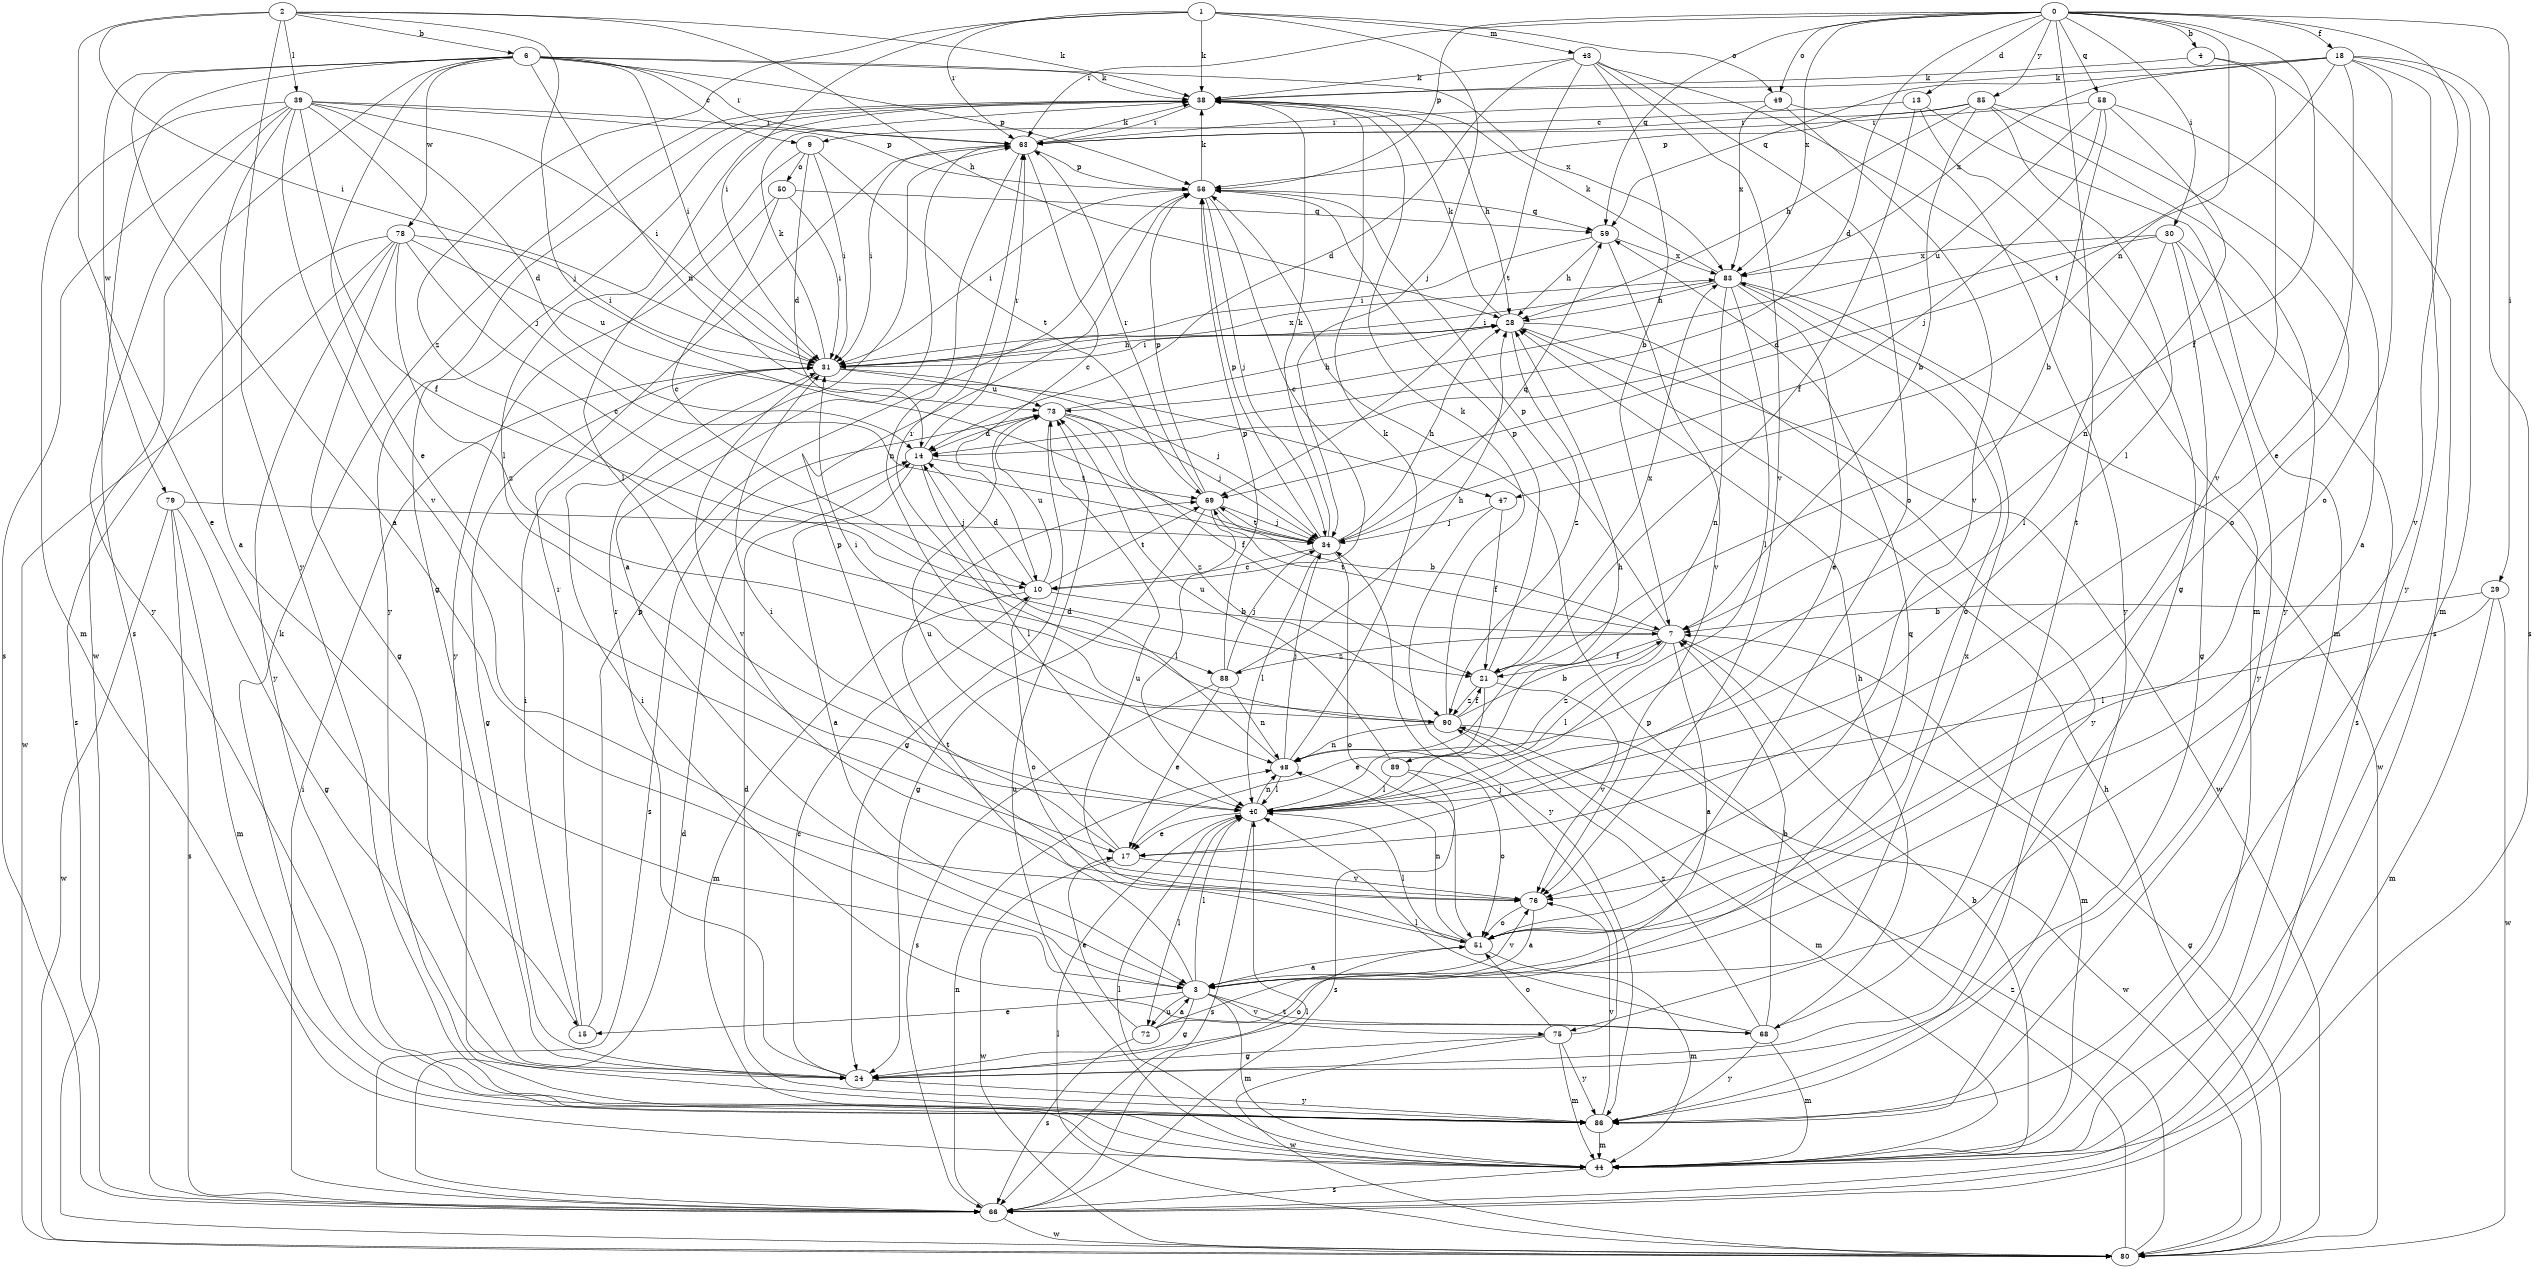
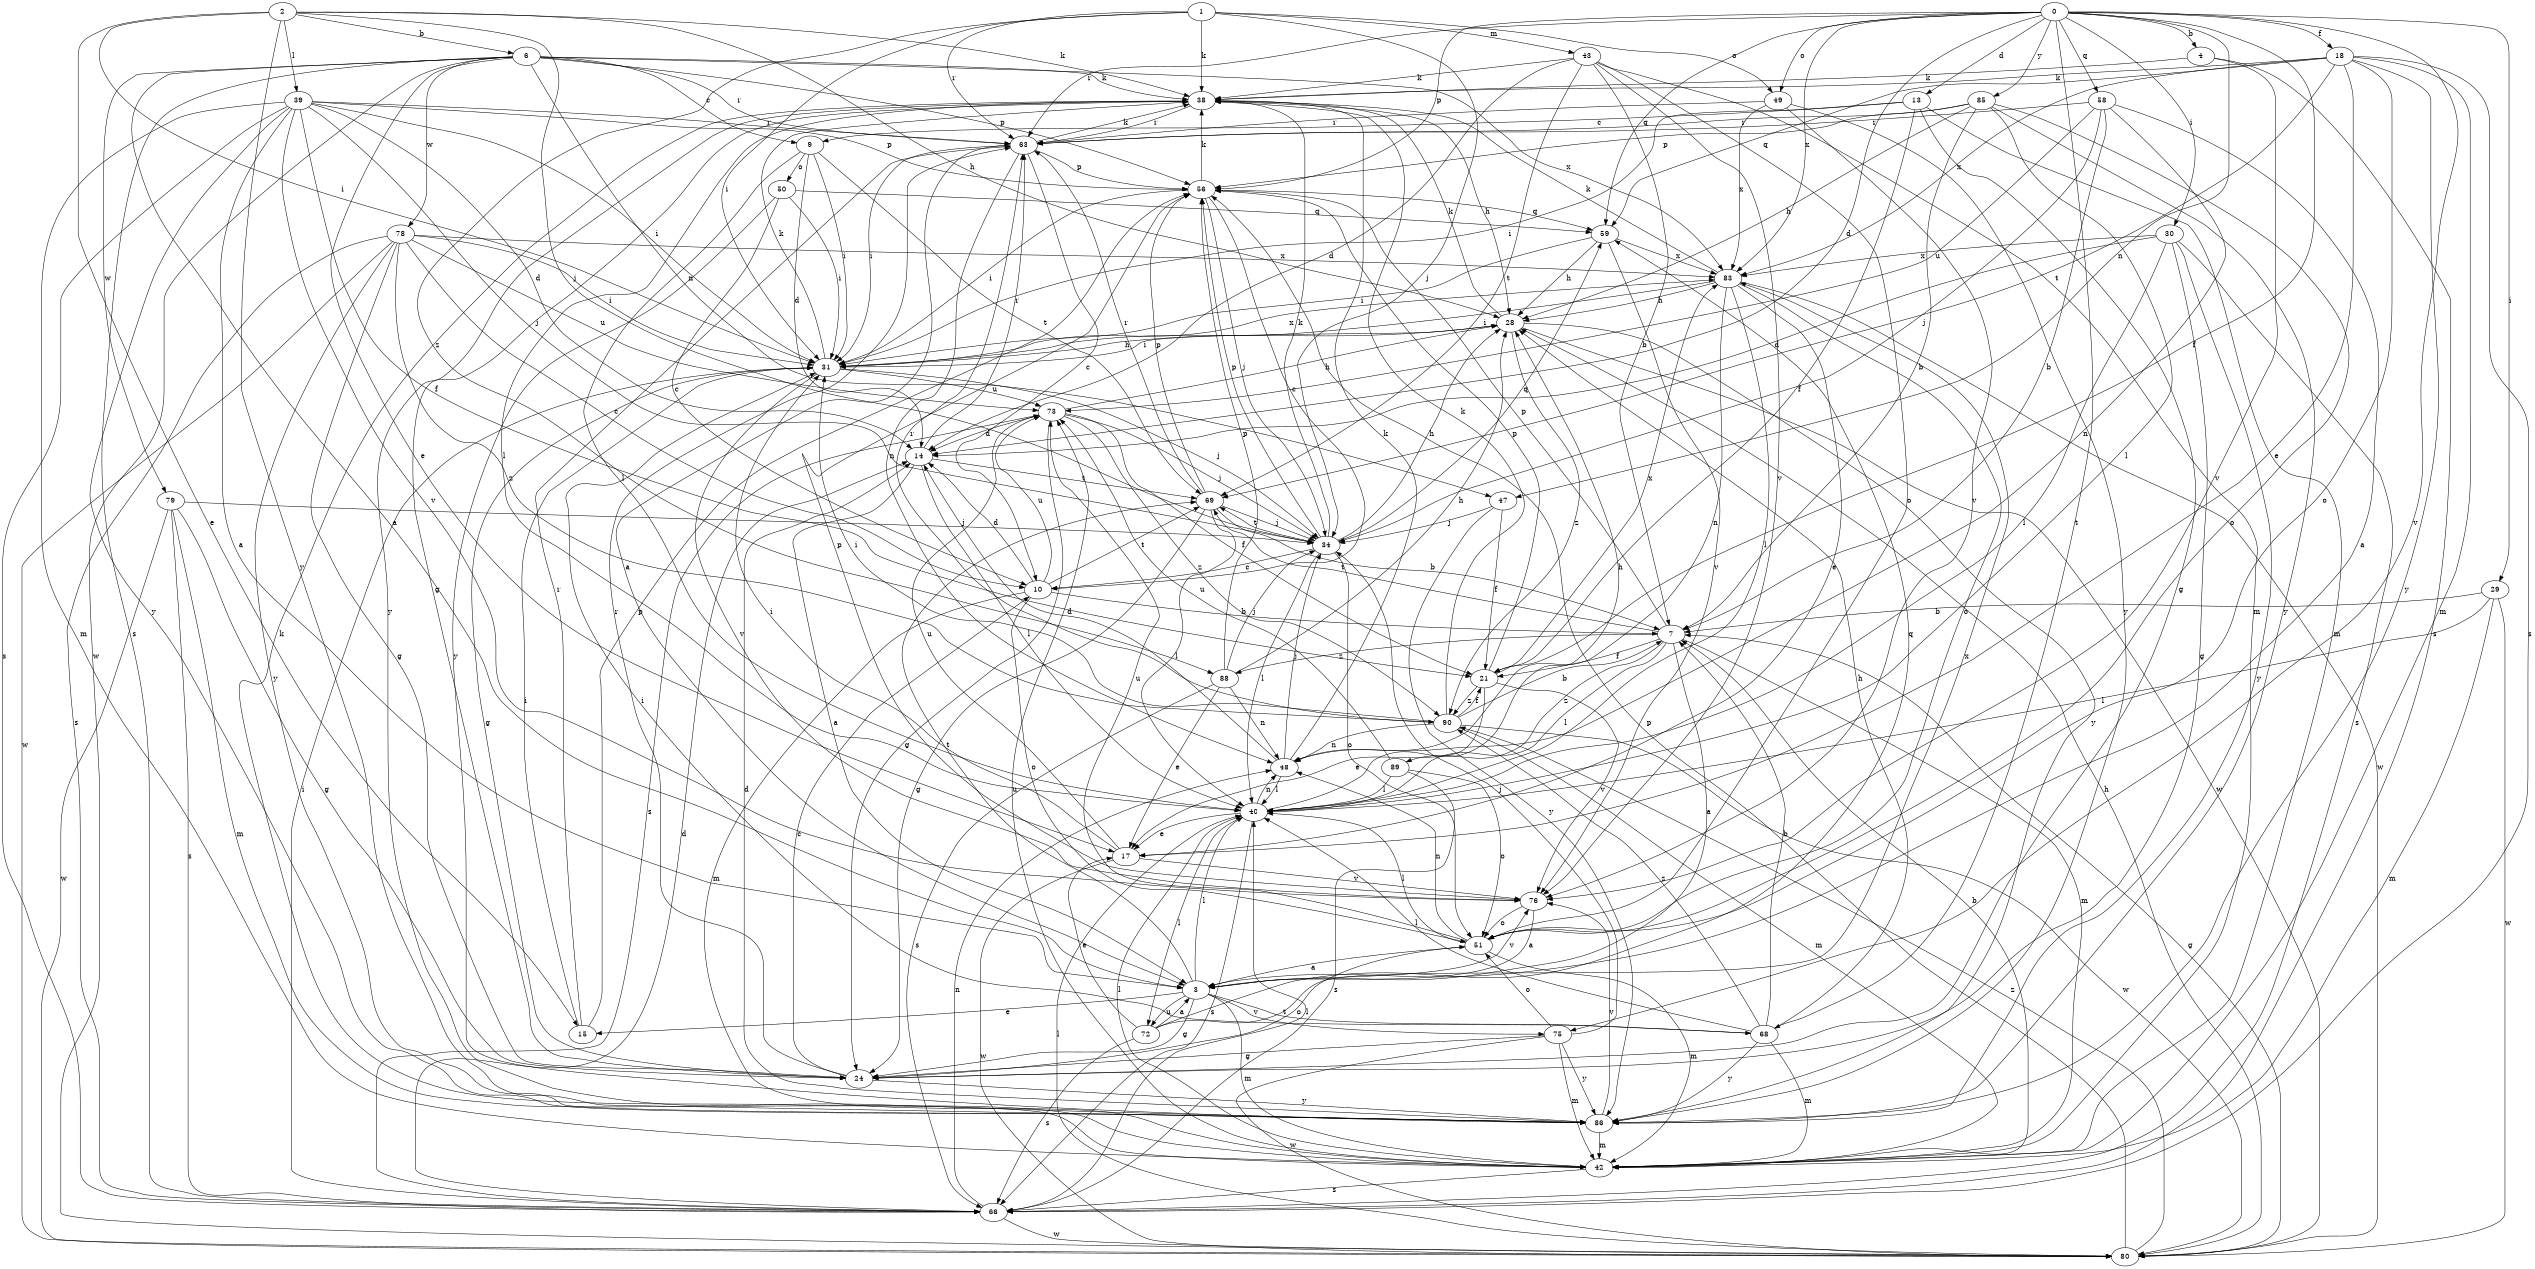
  strict digraph {
    0
    4
    13
    14
    n5 [label=18]
    21
    29
    30
    47
    49
    56
    58
    59
    63
    68
    75
    83
    85
    38
    76
    66
    24
-   44
+   44 [label=42]
    9
    3
    40
    69
    86
    17
    51
    90
    80
    7
    34
    31
    10
    73
    48
    28
    1
    43
    88
    2
    6
    15
    39
    78
    79
    72
    50
    89
    0 -> 4 [label=b]
    0 -> 13 [label=d]
    0 -> 14 [label=d]
    0 -> n5 [label=f]
    0 -> 21 [label=f]
    0 -> 29 [label=i]
    0 -> 30 [label=i]
    0 -> 47 [label=n]
    0 -> 49 [label=o]
    0 -> 56 [label=p]
    0 -> 58 [label=q]
    0 -> 59 [label=q]
    0 -> 63 [label=r]
    0 -> 68 [label=t]
    0 -> 75 [label=v]
    0 -> 83 [label=x]
    0 -> 85 [label=y]
    4 -> 38 [label=k]
    4 -> 76 [label=v]
    4 -> 66 [label=s]
    13 -> 21 [label=f]
    13 -> 24 [label=g]
    13 -> 44 [label=m]
    13 -> 9 [label=c]
    14 -> 63 [label=r]
    14 -> 3 [label=a]
    14 -> 40 [label=l]
    14 -> 69 [label=t]
    n5 -> 59 [label=q]
    n5 -> 83 [label=x]
    n5 -> 38 [label=k]
    n5 -> 66 [label=s]
    n5 -> 44 [label=m]
    n5 -> 69 [label=t]
    n5 -> 86 [label=y]
    n5 -> 17 [label=e]
    n5 -> 51 [label=o]
    21 -> 56 [label=p]
    21 -> 83 [label=x]
    21 -> 76 [label=v]
    21 -> 17 [label=e]
    21 -> 90 [label=z]
    29 -> 44 [label=m]
    29 -> 40 [label=l]
    29 -> 80 [label=w]
    29 -> 7 [label=b]
    30 -> 14 [label=d]
    30 -> 83 [label=x]
    30 -> 66 [label=s]
    30 -> 24 [label=g]
    30 -> 40 [label=l]
    30 -> 86 [label=y]
    47 -> 21 [label=f]
    47 -> 86 [label=y]
    47 -> 34 [label=j]
    49 -> 63 [label=r]
    49 -> 83 [label=x]
    49 -> 76 [label=v]
    49 -> 86 [label=y]
    56 -> 59 [label=q]
    56 -> 38 [label=k]
    56 -> 34 [label=j]
    56 -> 31 [label=i]
    56 -> 10 [label=c]
    58 -> 63 [label=r]
    58 -> 3 [label=a]
    58 -> 7 [label=b]
    58 -> 34 [label=j]
    58 -> 73 [label=u]
    58 -> 48 [label=n]
    59 -> 83 [label=x]
    59 -> 76 [label=v]
    59 -> 31 [label=i]
    59 -> 28 [label=h]
    63 -> 56 [label=p]
    63 -> 38 [label=k]
    63 -> 3 [label=a]
    63 -> 31 [label=i]
    63 -> 10 [label=c]
    63 -> 48 [label=n]
    68 -> 44 [label=m]
    68 -> 40 [label=l]
    68 -> 86 [label=y]
    68 -> 90 [label=z]
    68 -> 7 [label=b]
    68 -> 31 [label=i]
    68 -> 28 [label=h]
    75 -> 24 [label=g]
    75 -> 44 [label=m]
    75 -> 86 [label=y]
    75 -> 51 [label=o]
    75 -> 80 [label=w]
    75 -> 34 [label=j]
    83 -> 38 [label=k]
    83 -> 40 [label=l]
    83 -> 17 [label=e]
    83 -> 51 [label=o]
    83 -> 80 [label=w]
    83 -> 31 [label=i]
    83 -> 48 [label=n]
    83 -> 28 [label=h]
    85 -> 56 [label=p]
    85 -> 63 [label=r]
    85 -> 40 [label=l]
    85 -> 86 [label=y]
    85 -> 51 [label=o]
    85 -> 7 [label=b]
    85 -> 28 [label=h]
    38 -> 63 [label=r]
    38 -> 24 [label=g]
    38 -> 40 [label=l]
    38 -> 86 [label=y]
    38 -> 28 [label=h]
    76 -> 56 [label=p]
    76 -> 3 [label=a]
    76 -> 51 [label=o]
    66 -> 14 [label=d]
    66 -> 40 [label=l]
    66 -> 80 [label=w]
    66 -> 31 [label=i]
    66 -> 48 [label=n]
    24 -> 63 [label=r]
    24 -> 86 [label=y]
    24 -> 51 [label=o]
    24 -> 10 [label=c]
    44 -> 38 [label=k]
    44 -> 66 [label=s]
    44 -> 40 [label=l]
    44 -> 7 [label=b]
    44 -> 73 [label=u]
    9 -> 14 [label=d]
    9 -> 40 [label=l]
    9 -> 69 [label=t]
    9 -> 31 [label=i]
    9 -> 50 [label=o]
    3 -> 68 [label=t]
    3 -> 75 [label=v]
    3 -> 76 [label=v]
    3 -> 24 [label=g]
    3 -> 44 [label=m]
    3 -> 40 [label=l]
    3 -> 69 [label=t]
    3 -> 15 [label=e]
    3 -> 72 [label=u]
    40 -> 66 [label=s]
    40 -> 17 [label=e]
    40 -> 48 [label=n]
    40 -> 28 [label=h]
    40 -> 72 [label=l]
    69 -> 56 [label=p]
    69 -> 63 [label=r]
    69 -> 24 [label=g]
    69 -> 40 [label=l]
    69 -> 7 [label=b]
    69 -> 34 [label=j]
    86 -> 14 [label=d]
    86 -> 76 [label=v]
    86 -> 44 [label=m]
    17 -> 76 [label=v]
    17 -> 80 [label=w]
    17 -> 31 [label=i]
    17 -> 73 [label=u]
    51 -> 44 [label=m]
    51 -> 3 [label=a]
    51 -> 40 [label=l]
    51 -> 73 [label=u]
    51 -> 48 [label=n]
    90 -> 21 [label=f]
    90 -> 63 [label=r]
    90 -> 38 [label=k]
    90 -> 44 [label=m]
    90 -> 80 [label=w]
    90 -> 7 [label=b]
    90 -> 31 [label=i]
    90 -> 48 [label=n]
    80 -> 56 [label=p]
    80 -> 40 [label=l]
    80 -> 90 [label=z]
    80 -> 7 [label=g]
    80 -> 28 [label=h]
    7 -> 21 [label=f]
    7 -> 56 [label=p]
    7 -> 44 [label=m]
    7 -> 3 [label=a]
    7 -> 40 [label=l]
    7 -> 69 [label=t]
    7 -> 88 [label=z]
    7 -> 89 [label=z]
    34 -> 56 [label=p]
    34 -> 59 [label=q]
    34 -> 38 [label=k]
    34 -> 40 [label=l]
    34 -> 69 [label=t]
    34 -> 51 [label=o]
    34 -> 10 [label=c]
    34 -> 28 [label=h]
    31 -> 83 [label=x]
    31 -> 38 [label=k]
    31 -> 76 [label=v]
    31 -> 24 [label=g]
    31 -> 34 [label=j]
    31 -> 73 [label=u]
    31 -> 28 [label=h]
    10 -> 14 [label=d]
    10 -> 44 [label=m]
    10 -> 69 [label=t]
    10 -> 51 [label=o]
    10 -> 7 [label=b]
    10 -> 73 [label=u]
    73 -> 14 [label=d]
    73 -> 21 [label=f]
    73 -> 66 [label=s]
    73 -> 24 [label=g]
    73 -> 90 [label=z]
    73 -> 34 [label=j]
    73 -> 28 [label=h]
    48 -> 14 [label=d]
    48 -> 38 [label=k]
    48 -> 40 [label=l]
    48 -> 34 [label=j]
    28 -> 38 [label=k]
    28 -> 86 [label=y]
    28 -> 90 [label=z]
    28 -> 80 [label=w]
    28 -> 31 [label=i]
    1 -> 49 [label=o]
    1 -> 63 [label=r]
    1 -> 38 [label=k]
    1 -> 34 [label=j]
    1 -> 31 [label=i]
    1 -> 43 [label=m]
    1 -> 88 [label=z]
    43 -> 14 [label=d]
    43 -> 38 [label=k]
    43 -> 76 [label=v]
    43 -> 44 [label=m]
    43 -> 69 [label=t]
    43 -> 51 [label=o]
    43 -> 7 [label=b]
    88 -> 56 [label=p]
    88 -> 66 [label=s]
    88 -> 17 [label=e]
    88 -> 34 [label=j]
    88 -> 48 [label=n]
    88 -> 28 [label=h]
    2 -> 38 [label=k]
    2 -> 86 [label=y]
    2 -> 34 [label=j]
    2 -> 31 [label=i]
    2 -> 28 [label=h]
    2 -> 6 [label=b]
    2 -> 15 [label=e]
    2 -> 39 [label=l]
    6 -> 47 [label=n]
    6 -> 56 [label=p]
    6 -> 63 [label=r]
    6 -> 83 [label=x]
    6 -> 38 [label=k]
    6 -> 66 [label=s]
    6 -> 9 [label=c]
    6 -> 3 [label=a]
    6 -> 17 [label=e]
    6 -> 80 [label=w]
-   6 -> 31 [label=i]
+   13 -> 31 [label=i]
    6 -> 78 [label=w]
    6 -> 79 [label=w]
    15 -> 56 [label=p]
    15 -> 63 [label=r]
    15 -> 31 [label=i]
    39 -> 14 [label=d]
    39 -> 21 [label=f]
    39 -> 56 [label=p]
    39 -> 63 [label=r]
    39 -> 76 [label=v]
    39 -> 66 [label=s]
    39 -> 44 [label=m]
    39 -> 3 [label=a]
    39 -> 86 [label=y]
    39 -> 34 [label=j]
    39 -> 31 [label=i]
+   78 -> 83 [label=x]
    78 -> 66 [label=s]
    78 -> 24 [label=g]
    78 -> 86 [label=y]
    78 -> 90 [label=z]
    78 -> 80 [label=w]
    78 -> 31 [label=i]
    78 -> 10 [label=c]
    78 -> 73 [label=u]
    79 -> 66 [label=s]
    79 -> 24 [label=g]
    79 -> 44 [label=m]
    79 -> 80 [label=w]
    79 -> 34 [label=j]
    72 -> 59 [label=q]
    72 -> 83 [label=x]
    72 -> 66 [label=s]
    72 -> 3 [label=a]
    72 -> 17 [label=e]
    50 -> 59 [label=q]
    50 -> 86 [label=y]
    50 -> 31 [label=i]
    50 -> 10 [label=c]
    89 -> 66 [label=s]
    89 -> 40 [label=l]
    89 -> 51 [label=o]
    89 -> 73 [label=u]
  }
